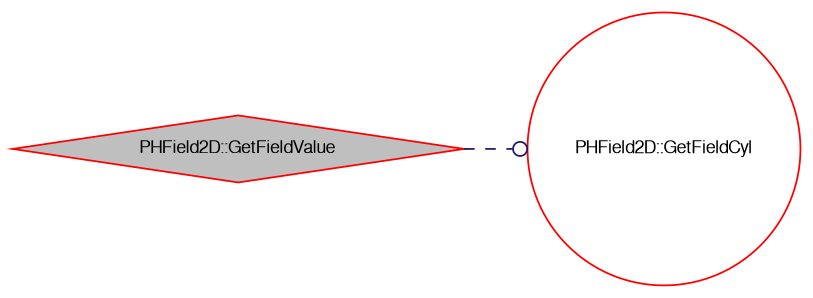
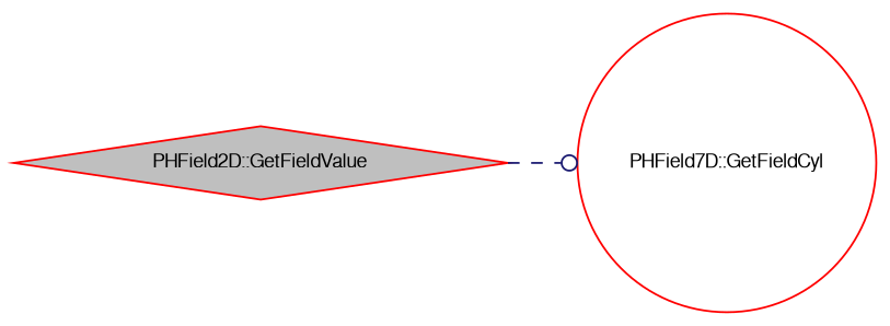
  digraph {
    rankdir=LR
    node [color=red fontname=FreeSans fontsize=10]
    n1 [fillcolor=grey75 fontcolor=black height=0.2 label="PHField2D::GetFieldValue" shape=diamond style=filled width=0.4]
-   n2 [height=0.2 label="PHField2D::GetFieldCyl" shape=circle width=0.4]
+   n2 [height=0.2 label="PHField7D::GetFieldCyl" shape=circle width=0.4]
    n1 -> n2 [color=midnightblue fontname=FreeSans fontsize=10 labelfontname=FreeSans labelfontsize=10 style=dashed arrowhead=odot]
  }
